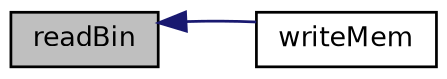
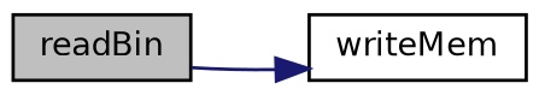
  digraph {
    rankdir=LR
    node [color=black fontname=Helvetica fontsize=10 shape=record style=filled]
    n1 [fillcolor=grey75 fontcolor=black height=0.2 label=readBin width=0.4]
    n2 [fillcolor=white height=0.2 label=writeMem width=0.4]
-   n2 -> n1 [color=midnightblue fontname=Helvetica fontsize=10 labelfontname=Helvetica labelfontsize=10 style=solid]
+   n1 -> n2 [color=midnightblue fontname=Helvetica fontsize=10 labelfontname=Helvetica labelfontsize=10 style=solid]
  }
